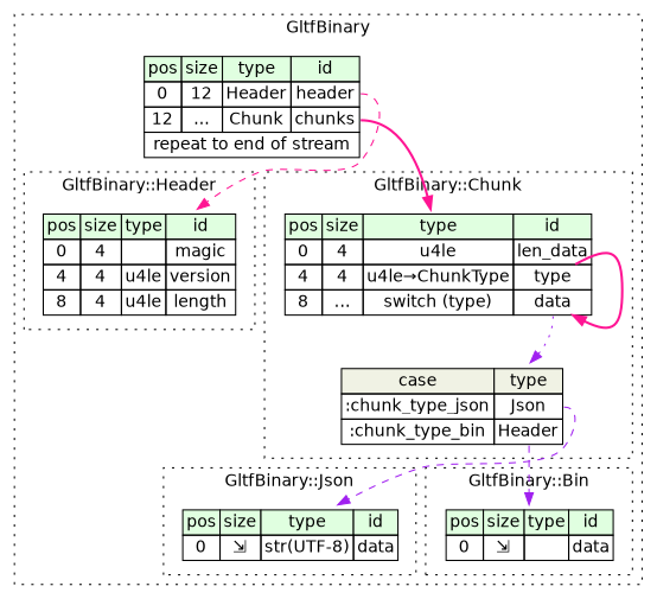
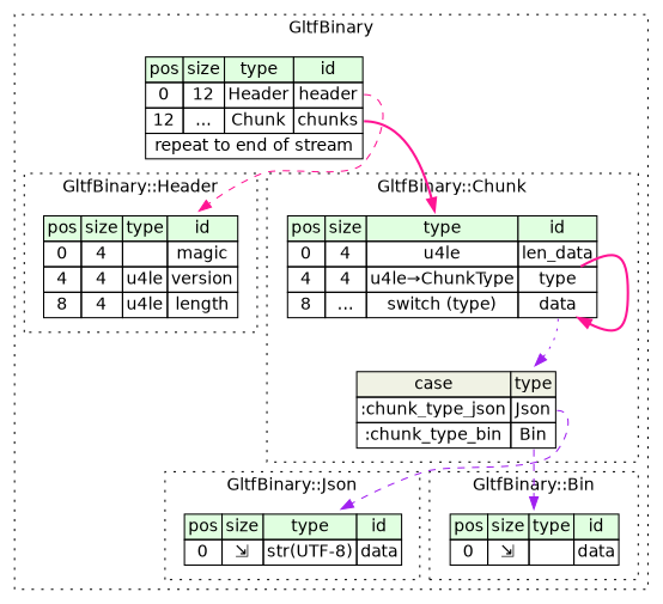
  digraph {
    rankdir=TB
    fontname="DejaVu Sans"
    node [shape=plaintext fontname="DejaVu Sans"]
    edge [color=deeppink style=dashed fontname="DejaVu Sans"]
    n1 [label=<<TABLE BORDER="0" CELLBORDER="1" CELLSPACING="0"> 				<TR><TD BGCOLOR="#E0FFE0">pos</TD><TD BGCOLOR="#E0FFE0">size</TD><TD BGCOLOR="#E0FFE0">type</TD><TD BGCOLOR="#E0FFE0">id</TD></TR> 				<TR><TD PORT="magic_pos">0</TD><TD PORT="magic_size">4</TD><TD></TD><TD PORT="magic_type">magic</TD></TR> 				<TR><TD PORT="version_pos">4</TD><TD PORT="version_size">4</TD><TD>u4le</TD><TD PORT="version_type">version</TD></TR> 				<TR><TD PORT="length_pos">8</TD><TD PORT="length_size">4</TD><TD>u4le</TD><TD PORT="length_type">length</TD></TR> 			</TABLE>>]
    n2 [label=<<TABLE BORDER="0" CELLBORDER="1" CELLSPACING="0"> 				<TR><TD BGCOLOR="#E0FFE0">pos</TD><TD BGCOLOR="#E0FFE0">size</TD><TD BGCOLOR="#E0FFE0">type</TD><TD BGCOLOR="#E0FFE0">id</TD></TR> 				<TR><TD PORT="len_data_pos">0</TD><TD PORT="len_data_size">4</TD><TD>u4le</TD><TD PORT="len_data_type">len_data</TD></TR> 				<TR><TD PORT="type_pos">4</TD><TD PORT="type_size">4</TD><TD>u4le→ChunkType</TD><TD PORT="type_type">type</TD></TR> 				<TR><TD PORT="data_pos">8</TD><TD PORT="data_size">...</TD><TD>switch (type)</TD><TD PORT="data_type">data</TD></TR> 			</TABLE>>]
-   n3 [label=<<TABLE BORDER="0" CELLBORDER="1" CELLSPACING="0"> 	<TR><TD BGCOLOR="#F0F2E4">case</TD><TD BGCOLOR="#F0F2E4">type</TD></TR> 	<TR><TD>:chunk_type_json</TD><TD PORT="case0">Json</TD></TR> 	<TR><TD>:chunk_type_bin</TD><TD PORT="case1">Header</TD></TR> </TABLE>>]
+   n3 [label=<<TABLE BORDER="0" CELLBORDER="1" CELLSPACING="0"> 	<TR><TD BGCOLOR="#F0F2E4">case</TD><TD BGCOLOR="#F0F2E4">type</TD></TR> 	<TR><TD>:chunk_type_json</TD><TD PORT="case0">Json</TD></TR> 	<TR><TD>:chunk_type_bin</TD><TD PORT="case1">Bin</TD></TR> </TABLE>>]
    n4 [label=<<TABLE BORDER="0" CELLBORDER="1" CELLSPACING="0"> 				<TR><TD BGCOLOR="#E0FFE0">pos</TD><TD BGCOLOR="#E0FFE0">size</TD><TD BGCOLOR="#E0FFE0">type</TD><TD BGCOLOR="#E0FFE0">id</TD></TR> 				<TR><TD PORT="data_pos">0</TD><TD PORT="data_size">⇲</TD><TD>str(UTF-8)</TD><TD PORT="data_type">data</TD></TR> 			</TABLE>>]
    n5 [label=<<TABLE BORDER="0" CELLBORDER="1" CELLSPACING="0"> 				<TR><TD BGCOLOR="#E0FFE0">pos</TD><TD BGCOLOR="#E0FFE0">size</TD><TD BGCOLOR="#E0FFE0">type</TD><TD BGCOLOR="#E0FFE0">id</TD></TR> 				<TR><TD PORT="data_pos">0</TD><TD PORT="data_size">⇲</TD><TD></TD><TD PORT="data_type">data</TD></TR> 			</TABLE>>]
    n6 [label=<<TABLE BORDER="0" CELLBORDER="1" CELLSPACING="0"> 			<TR><TD BGCOLOR="#E0FFE0">pos</TD><TD BGCOLOR="#E0FFE0">size</TD><TD BGCOLOR="#E0FFE0">type</TD><TD BGCOLOR="#E0FFE0">id</TD></TR> 			<TR><TD PORT="header_pos">0</TD><TD PORT="header_size">12</TD><TD>Header</TD><TD PORT="header_type">header</TD></TR> 			<TR><TD PORT="chunks_pos">12</TD><TD PORT="chunks_size">...</TD><TD>Chunk</TD><TD PORT="chunks_type">chunks</TD></TR> 			<TR><TD COLSPAN="4" PORT="chunks__repeat">repeat to end of stream</TD></TR> 		</TABLE>>]
    subgraph cluster_1 {
      label=GltfBinary
      style=dotted
      n6
      subgraph cluster_2 {
        label="GltfBinary::Header"
        style=dotted
        n1
      }
      subgraph cluster_3 {
        label="GltfBinary::Chunk"
        style=dotted
        n2
        n3
      }
      subgraph cluster_4 {
        label="GltfBinary::Json"
        style=dotted
        n4
      }
      subgraph cluster_5 {
        label="GltfBinary::Bin"
        style=dotted
        n5
      }
    }
    n2 -> n2 [headport=data_type tailport=type_type style=bold]
    n2 -> n3 [style=dotted tailport=data_type color=purple]
    n3 -> n4 [tailport=case0 color=purple]
    n3 -> n5 [tailport=case1 color=purple]
    n6 -> n1 [tailport=header_type]
    n6 -> n2 [style=bold tailport=chunks_type]
  }
